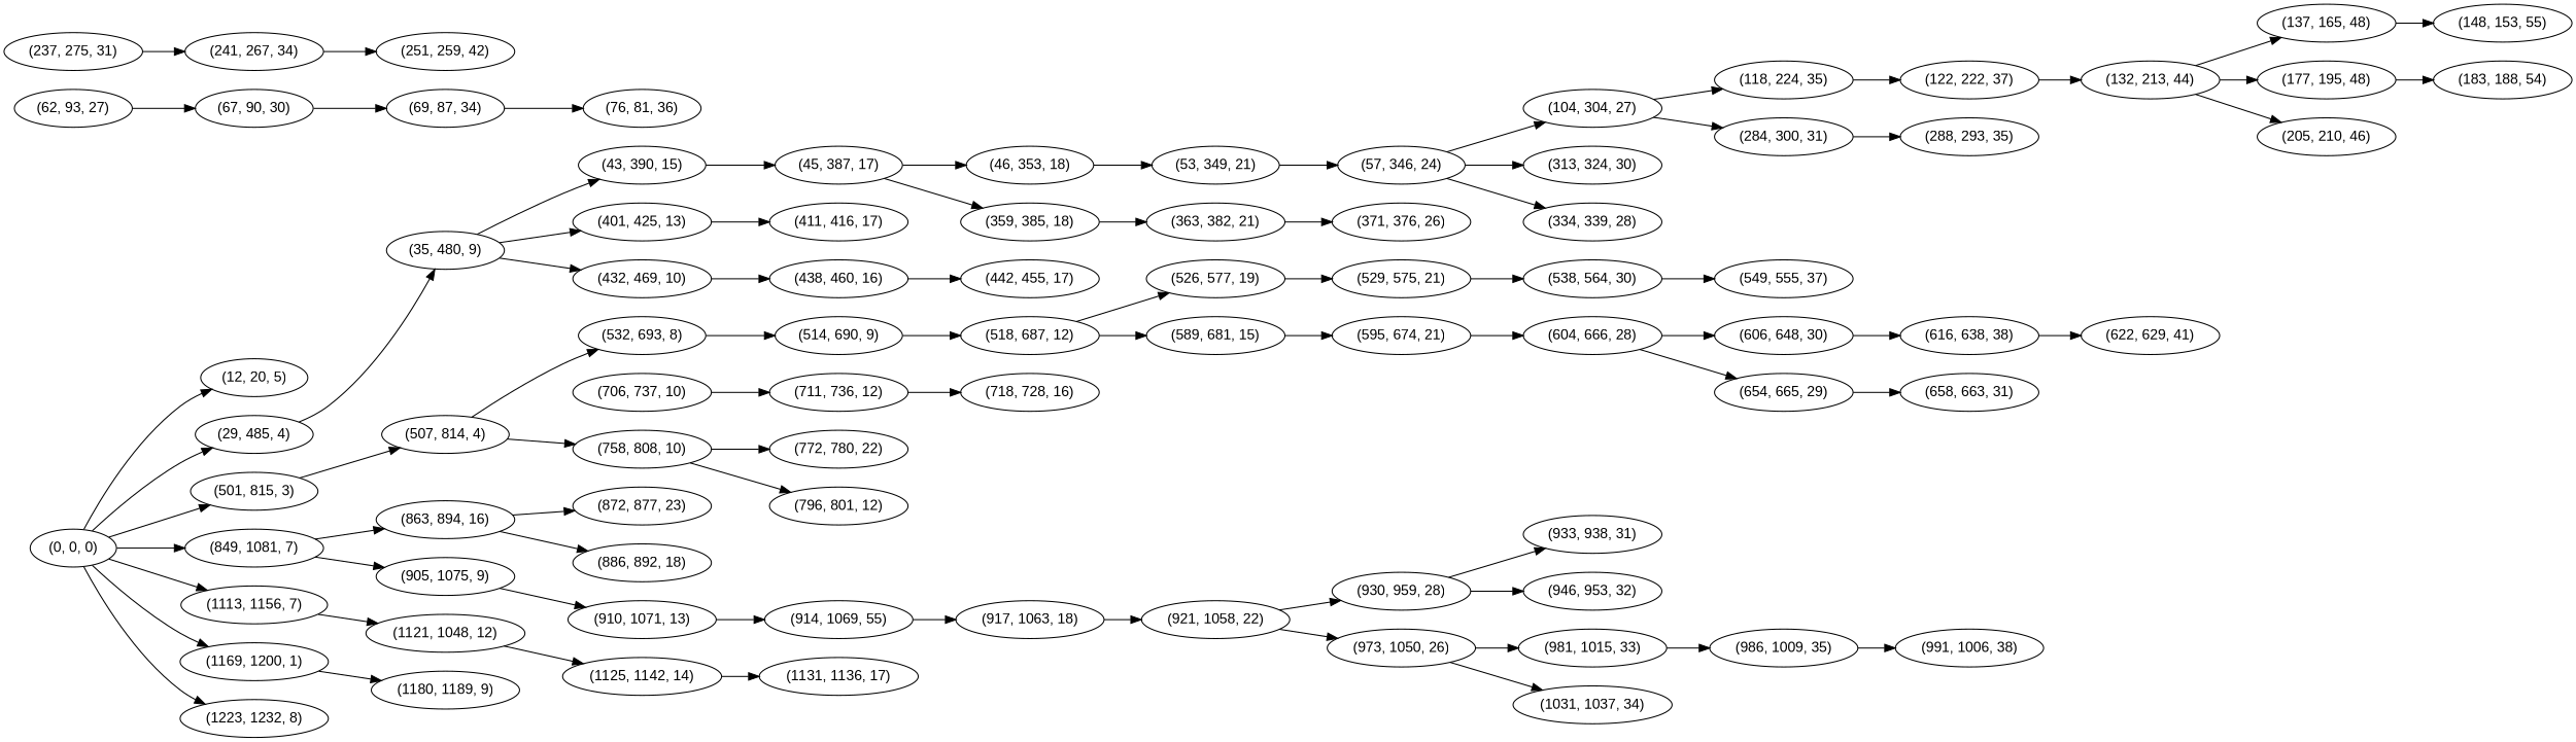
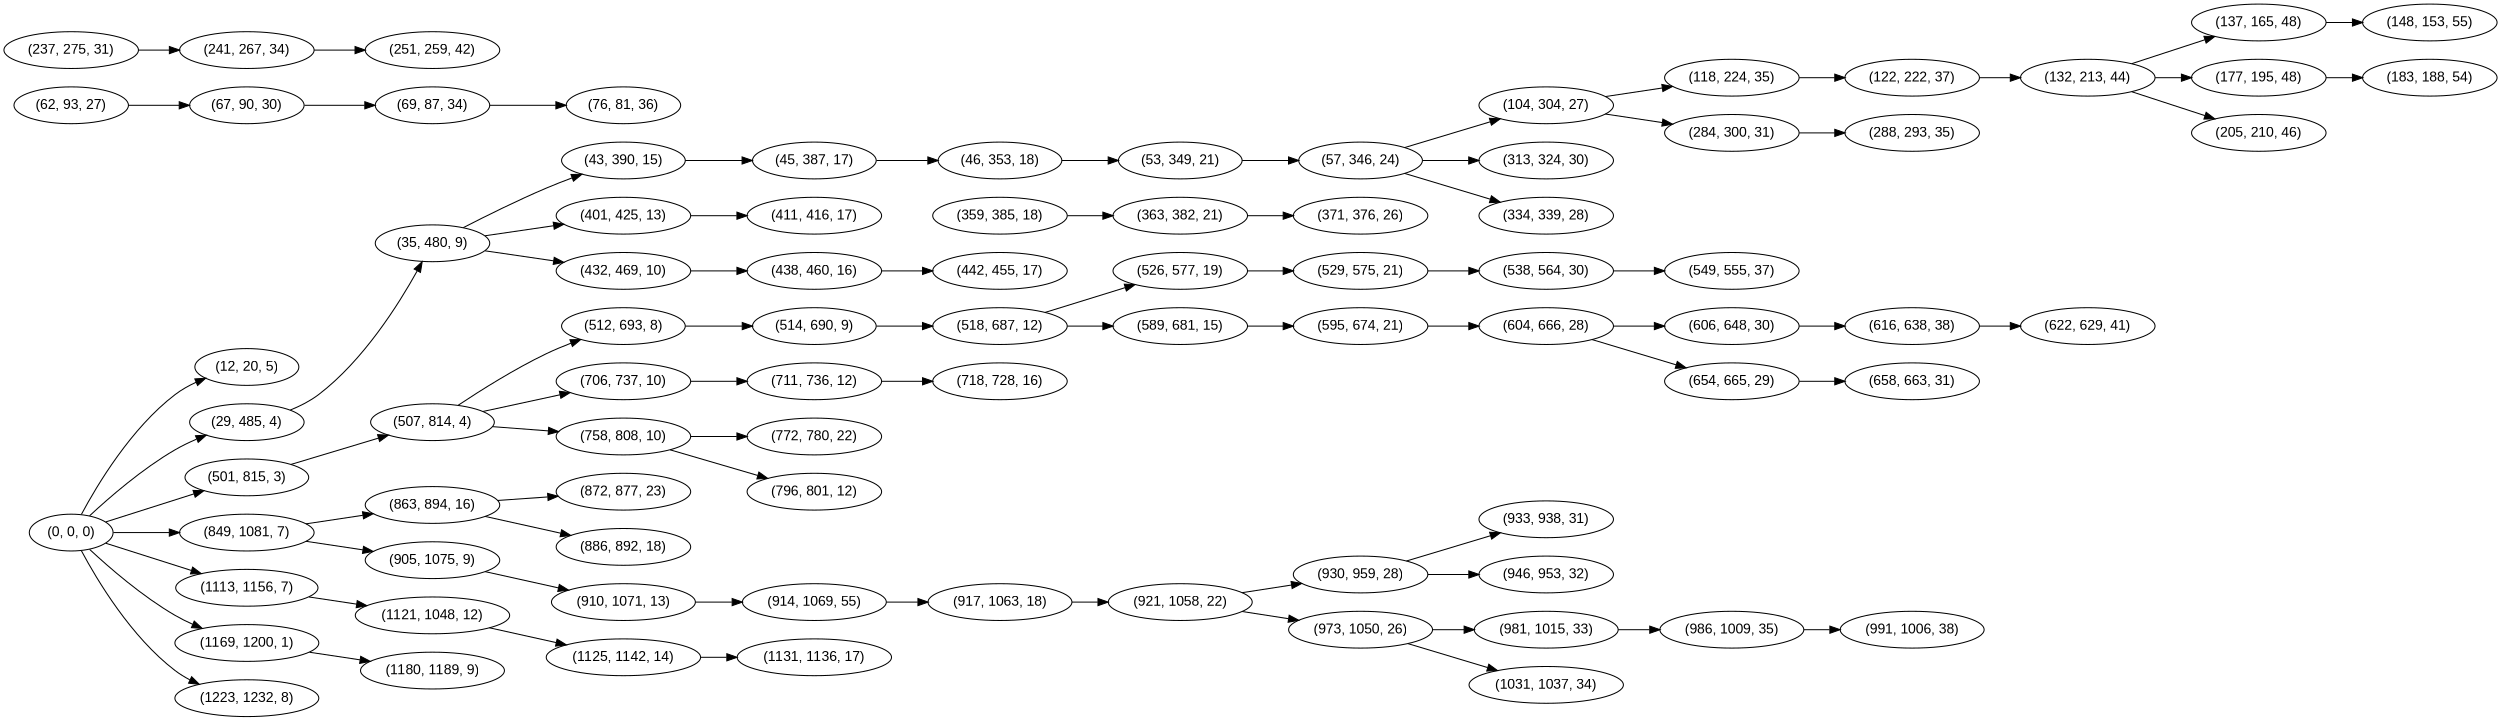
  digraph {
    fontname="Liberation Sans"
    rankdir=LR
    node [fontname="Liberation Sans"]
    edge [fontname="Liberation Sans"]
    "(0, 0, 0)"
    "(12, 20, 5)"
    "(29, 485, 4)"
    "(501, 815, 3)"
    "(849, 1081, 7)"
    "(1113, 1156, 7)"
    "(1169, 1200, 1)"
    "(1223, 1232, 8)"
    "(35, 480, 9)"
    "(507, 814, 4)"
    "(863, 894, 16)"
    "(905, 1075, 9)"
    n13 [label="(1121, 1048, 12)"]
    "(1180, 1189, 9)"
    "(43, 390, 15)"
    "(401, 425, 13)"
    "(432, 469, 10)"
    "(45, 387, 17)"
    "(411, 416, 17)"
    "(438, 460, 16)"
    "(46, 353, 18)"
    "(359, 385, 18)"
    "(53, 349, 21)"
    "(363, 382, 21)"
    "(57, 346, 24)"
    "(104, 304, 27)"
    "(313, 324, 30)"
    "(334, 339, 28)"
    "(62, 93, 27)"
    "(67, 90, 30)"
    "(118, 224, 35)"
    "(284, 300, 31)"
    n33 [label="(69, 87, 34)"]
    "(76, 81, 36)"
    "(122, 222, 37)"
    "(288, 293, 35)"
    "(132, 213, 44)"
    "(137, 165, 48)"
    "(177, 195, 48)"
    "(205, 210, 46)"
    "(148, 153, 55)"
    "(183, 188, 54)"
    "(237, 275, 31)"
    "(241, 267, 34)"
    "(251, 259, 42)"
    "(371, 376, 26)"
    "(442, 455, 17)"
-   "(512, 693, 8)" [label="(532, 693, 8)"]
+   "(512, 693, 8)"
    "(706, 737, 10)"
    "(758, 808, 10)"
    "(514, 690, 9)"
    n52 [label="(711, 736, 12)"]
    "(772, 780, 22)"
    "(796, 801, 12)"
    "(518, 687, 12)"
    "(526, 577, 19)"
    "(589, 681, 15)"
    "(529, 575, 21)"
    "(595, 674, 21)"
    "(538, 564, 30)"
    "(549, 555, 37)"
    "(604, 666, 28)"
    "(606, 648, 30)"
    "(654, 665, 29)"
    "(616, 638, 38)"
    "(658, 663, 31)"
    "(622, 629, 41)"
    "(718, 728, 16)"
    "(872, 877, 23)"
    "(886, 892, 18)"
    "(910, 1071, 13)"
    n72 [label="(914, 1069, 55)"]
    "(917, 1063, 18)"
    "(921, 1058, 22)"
    "(930, 959, 28)"
    "(973, 1050, 26)"
    "(933, 938, 31)"
    "(946, 953, 32)"
    "(981, 1015, 33)"
    "(1031, 1037, 34)"
    "(986, 1009, 35)"
    "(991, 1006, 38)"
    "(1125, 1142, 14)"
    "(1131, 1136, 17)"
    "(0, 0, 0)" -> "(12, 20, 5)"
    "(0, 0, 0)" -> "(29, 485, 4)"
    "(0, 0, 0)" -> "(501, 815, 3)"
    "(0, 0, 0)" -> "(849, 1081, 7)"
    "(0, 0, 0)" -> "(1113, 1156, 7)"
    "(0, 0, 0)" -> "(1169, 1200, 1)"
    "(0, 0, 0)" -> "(1223, 1232, 8)"
    "(29, 485, 4)" -> "(35, 480, 9)"
    "(501, 815, 3)" -> "(507, 814, 4)"
    "(849, 1081, 7)" -> "(863, 894, 16)"
    "(849, 1081, 7)" -> "(905, 1075, 9)"
    "(1113, 1156, 7)" -> n13
    "(1169, 1200, 1)" -> "(1180, 1189, 9)"
    "(35, 480, 9)" -> "(43, 390, 15)"
    "(35, 480, 9)" -> "(401, 425, 13)"
    "(35, 480, 9)" -> "(432, 469, 10)"
    "(507, 814, 4)" -> "(512, 693, 8)"
+   "(507, 814, 4)" -> "(706, 737, 10)"
    "(507, 814, 4)" -> "(758, 808, 10)"
    "(863, 894, 16)" -> "(872, 877, 23)"
    "(863, 894, 16)" -> "(886, 892, 18)"
    "(905, 1075, 9)" -> "(910, 1071, 13)"
    n13 -> "(1125, 1142, 14)"
    "(43, 390, 15)" -> "(45, 387, 17)"
    "(401, 425, 13)" -> "(411, 416, 17)"
    "(432, 469, 10)" -> "(438, 460, 16)"
    "(45, 387, 17)" -> "(46, 353, 18)"
-   "(45, 387, 17)" -> "(359, 385, 18)"
    "(438, 460, 16)" -> "(442, 455, 17)"
    "(46, 353, 18)" -> "(53, 349, 21)"
    "(359, 385, 18)" -> "(363, 382, 21)"
    "(53, 349, 21)" -> "(57, 346, 24)"
    "(363, 382, 21)" -> "(371, 376, 26)"
    "(57, 346, 24)" -> "(104, 304, 27)"
    "(57, 346, 24)" -> "(313, 324, 30)"
    "(57, 346, 24)" -> "(334, 339, 28)"
    "(104, 304, 27)" -> "(118, 224, 35)"
    "(104, 304, 27)" -> "(284, 300, 31)"
    "(62, 93, 27)" -> "(67, 90, 30)"
    "(67, 90, 30)" -> n33
    "(118, 224, 35)" -> "(122, 222, 37)"
    "(284, 300, 31)" -> "(288, 293, 35)"
    n33 -> "(76, 81, 36)"
    "(122, 222, 37)" -> "(132, 213, 44)"
    "(132, 213, 44)" -> "(137, 165, 48)"
    "(132, 213, 44)" -> "(177, 195, 48)"
    "(132, 213, 44)" -> "(205, 210, 46)"
    "(137, 165, 48)" -> "(148, 153, 55)"
    "(177, 195, 48)" -> "(183, 188, 54)"
    "(237, 275, 31)" -> "(241, 267, 34)"
    "(241, 267, 34)" -> "(251, 259, 42)"
    "(512, 693, 8)" -> "(514, 690, 9)"
    "(706, 737, 10)" -> n52
    "(758, 808, 10)" -> "(772, 780, 22)"
    "(758, 808, 10)" -> "(796, 801, 12)"
    "(514, 690, 9)" -> "(518, 687, 12)"
    n52 -> "(718, 728, 16)"
    "(518, 687, 12)" -> "(526, 577, 19)"
    "(518, 687, 12)" -> "(589, 681, 15)"
    "(526, 577, 19)" -> "(529, 575, 21)"
    "(589, 681, 15)" -> "(595, 674, 21)"
    "(529, 575, 21)" -> "(538, 564, 30)"
    "(595, 674, 21)" -> "(604, 666, 28)"
    "(538, 564, 30)" -> "(549, 555, 37)"
    "(604, 666, 28)" -> "(606, 648, 30)"
    "(604, 666, 28)" -> "(654, 665, 29)"
    "(606, 648, 30)" -> "(616, 638, 38)"
    "(654, 665, 29)" -> "(658, 663, 31)"
    "(616, 638, 38)" -> "(622, 629, 41)"
    "(910, 1071, 13)" -> n72
    n72 -> "(917, 1063, 18)"
    "(917, 1063, 18)" -> "(921, 1058, 22)"
    "(921, 1058, 22)" -> "(930, 959, 28)"
    "(921, 1058, 22)" -> "(973, 1050, 26)"
    "(930, 959, 28)" -> "(933, 938, 31)"
    "(930, 959, 28)" -> "(946, 953, 32)"
    "(973, 1050, 26)" -> "(981, 1015, 33)"
    "(973, 1050, 26)" -> "(1031, 1037, 34)"
    "(981, 1015, 33)" -> "(986, 1009, 35)"
    "(986, 1009, 35)" -> "(991, 1006, 38)"
    "(1125, 1142, 14)" -> "(1131, 1136, 17)"
  }
